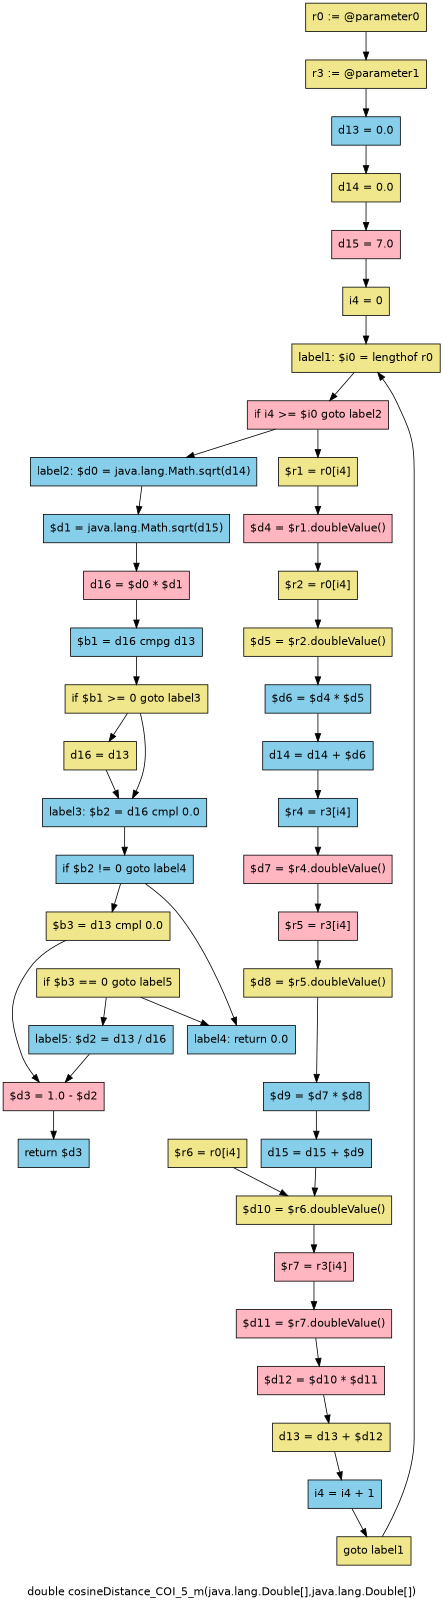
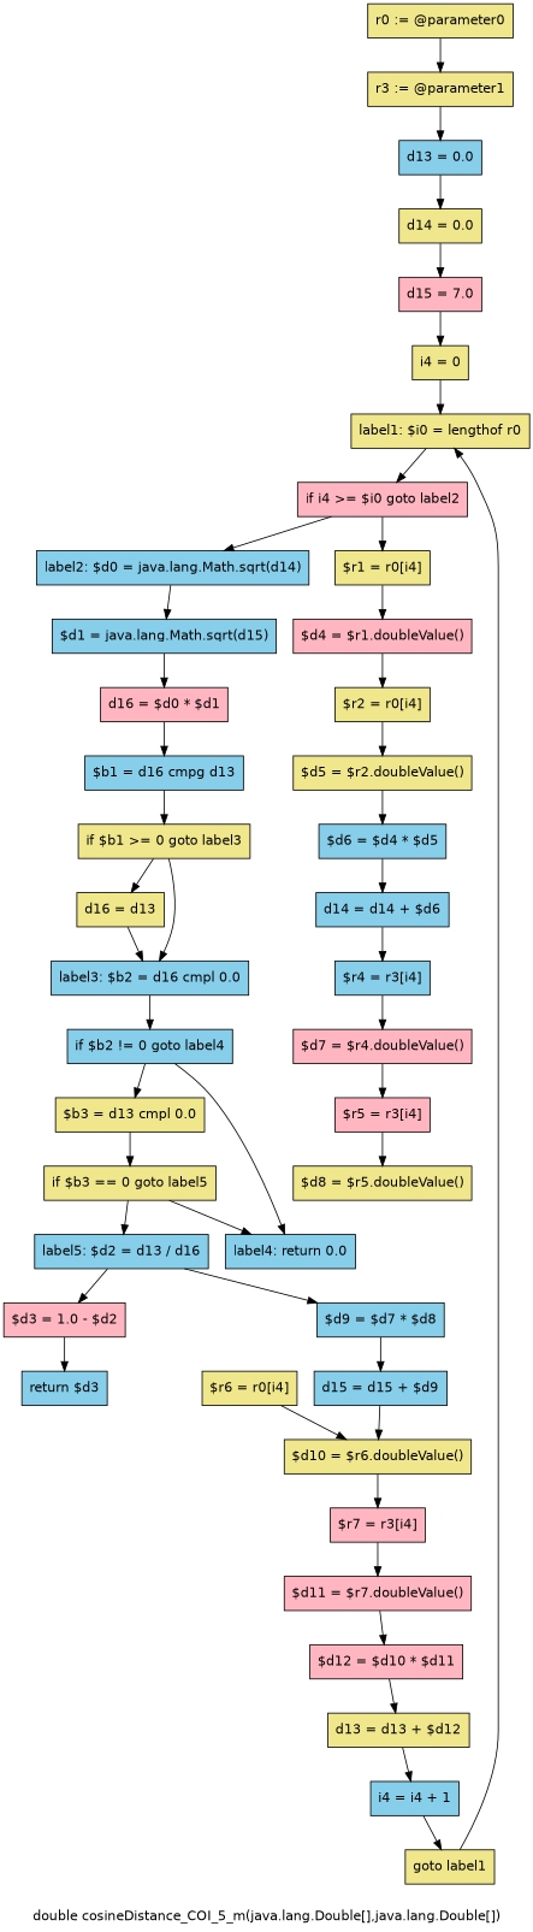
  digraph {
    fontname="DejaVu Sans"
    label="double cosineDistance_COI_5_m(java.lang.Double[],java.lang.Double[])"
    node [fillcolor=khaki fontname="DejaVu Sans" shape=box style=filled]
    edge [fontname="DejaVu Sans"]
    n1 [label="r0 := @parameter0"]
    n2 [label="r3 := @parameter1"]
    n3 [fillcolor=skyblue label="d13 = 0.0"]
    n4 [label="d14 = 0.0"]
    n5 [fillcolor=lightpink label="d15 = 7.0"]
    n6 [label="i4 = 0"]
    n7 [label="label1: $i0 = lengthof r0"]
    n8 [fillcolor=lightpink label="if i4 >= $i0 goto label2"]
    n9 [label="$r1 = r0[i4]"]
    n10 [fillcolor=skyblue label="label2: $d0 = java.lang.Math.sqrt(d14)"]
    n11 [fillcolor=lightpink label="$d4 = $r1.doubleValue()"]
    n12 [fillcolor=skyblue label="$d1 = java.lang.Math.sqrt(d15)"]
    n13 [label="$r2 = r0[i4]"]
    n14 [fillcolor=lightpink label="d16 = $d0 * $d1"]
    n15 [label="$d5 = $r2.doubleValue()"]
    n16 [fillcolor=skyblue label="$d6 = $d4 * $d5"]
    n17 [fillcolor=skyblue label="d14 = d14 + $d6"]
    n18 [fillcolor=skyblue label="$r4 = r3[i4]"]
    n19 [fillcolor=lightpink label="$d7 = $r4.doubleValue()"]
    n20 [fillcolor=lightpink label="$r5 = r3[i4]"]
    n21 [label="$d8 = $r5.doubleValue()"]
    n22 [fillcolor=skyblue label="$d9 = $d7 * $d8"]
    n23 [fillcolor=skyblue label="d15 = d15 + $d9"]
    n24 [label="$d10 = $r6.doubleValue()"]
    n25 [label="$r6 = r0[i4]"]
    n26 [fillcolor=lightpink label="$r7 = r3[i4]"]
    n27 [fillcolor=lightpink label="$d11 = $r7.doubleValue()"]
    n28 [fillcolor=lightpink label="$d12 = $d10 * $d11"]
    n29 [label="d13 = d13 + $d12"]
    n30 [fillcolor=skyblue label="i4 = i4 + 1"]
    n31 [label="goto label1"]
    n32 [fillcolor=skyblue label="$b1 = d16 cmpg d13"]
    n33 [label="if $b1 >= 0 goto label3"]
    n34 [label="d16 = d13"]
    n35 [fillcolor=skyblue label="label3: $b2 = d16 cmpl 0.0"]
    n36 [fillcolor=skyblue label="if $b2 != 0 goto label4"]
    n37 [label="$b3 = d13 cmpl 0.0"]
    n38 [fillcolor=skyblue label="label4: return 0.0"]
    n39 [label="if $b3 == 0 goto label5"]
    n40 [fillcolor=skyblue label="label5: $d2 = d13 / d16"]
    n41 [fillcolor=lightpink label="$d3 = 1.0 - $d2"]
    n42 [fillcolor=skyblue label="return $d3"]
    n1 -> n2
    n2 -> n3
    n3 -> n4
    n4 -> n5
    n5 -> n6
    n6 -> n7
    n7 -> n8
    n8 -> n9
    n8 -> n10
    n9 -> n11
    n10 -> n12
    n11 -> n13
    n12 -> n14
    n13 -> n15
    n14 -> n32
    n15 -> n16
    n16 -> n17
    n17 -> n18
    n18 -> n19
    n19 -> n20
    n20 -> n21
-   n21 -> n22
+   n40 -> n22
    n22 -> n23
    n23 -> n24
    n24 -> n26
    n25 -> n24
    n26 -> n27
    n27 -> n28
    n28 -> n29
    n29 -> n30
    n30 -> n31
    n31 -> n7
    n32 -> n33
    n33 -> n34
    n33 -> n35
    n34 -> n35
    n35 -> n36
    n36 -> n37
    n36 -> n38
-   n37 -> n41
+   n37 -> n39
    n39 -> n38
    n39 -> n40
    n40 -> n41
    n41 -> n42
  }
